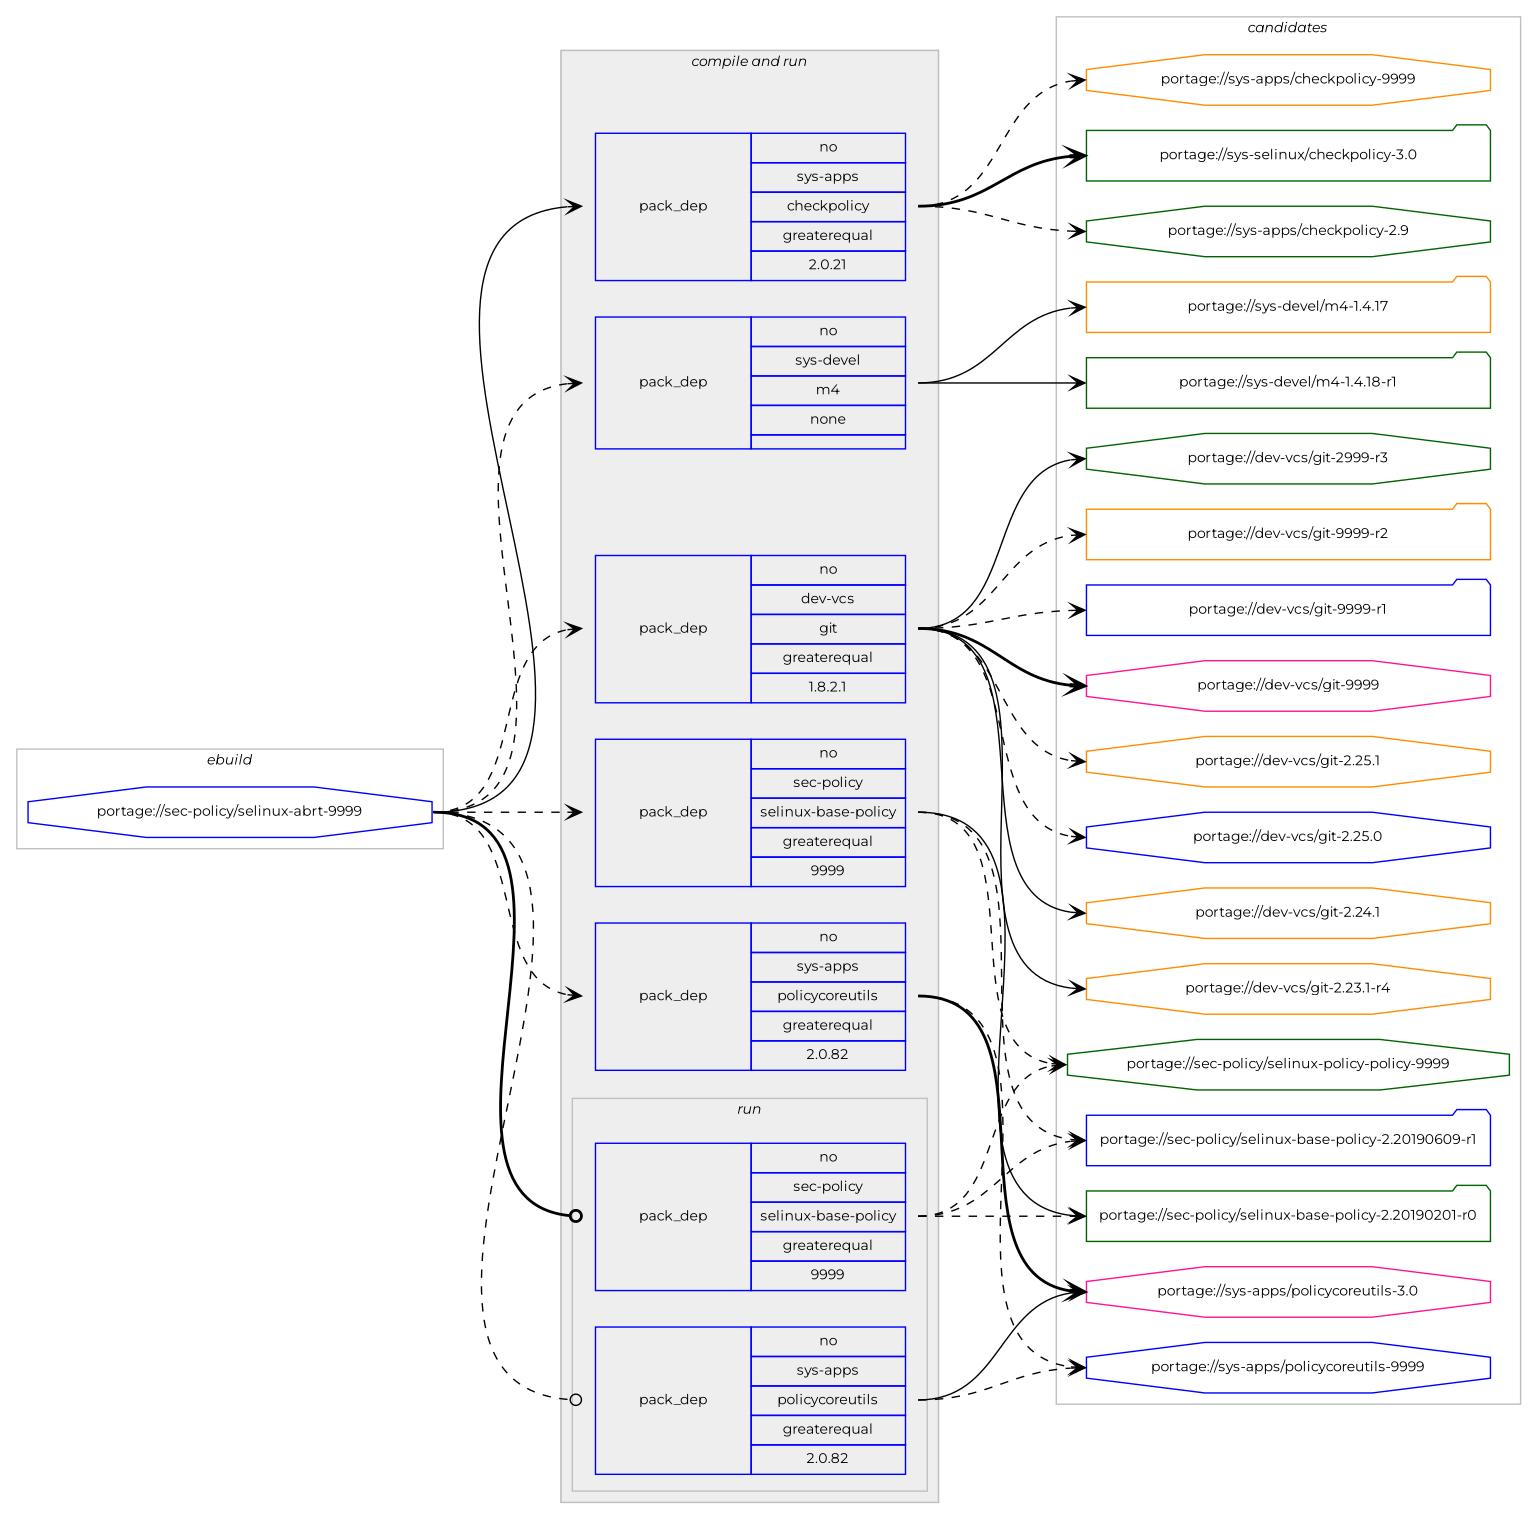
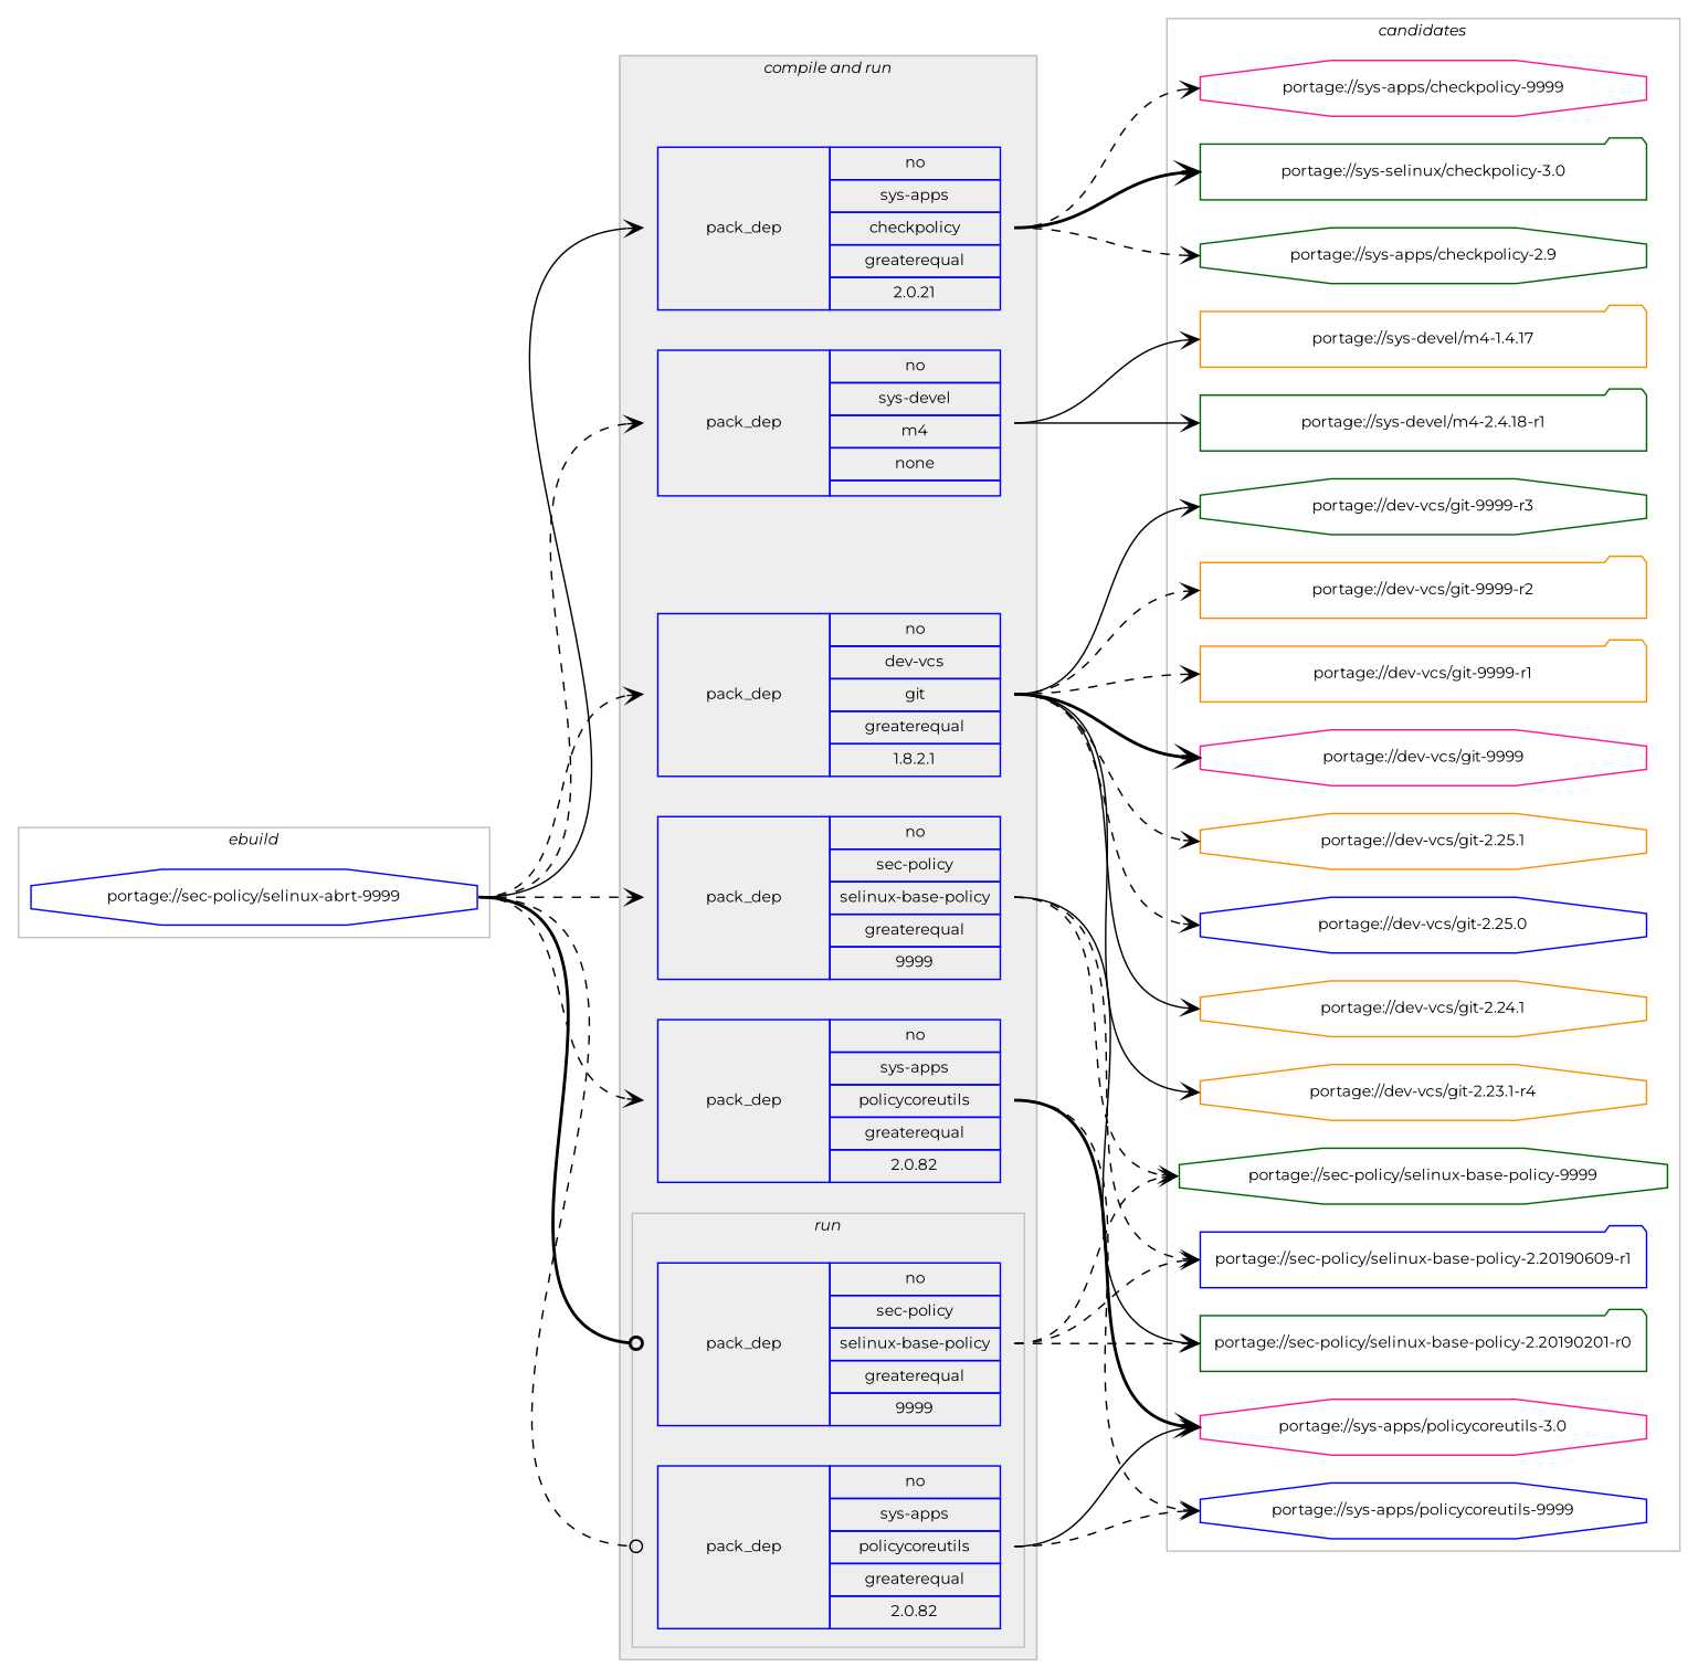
  digraph {
    compound=true
    concentrate=true
    fontname=Montserrat
    fontsize=10
    newrank=true
    rankdir=LR
    ranksep=1.5
    node [color=blue fontname=Montserrat fontsize=10 shape=octagon]
    edge [arrowhead=vee fontname=Montserrat headport=w style=dashed tailport=e weight=100]
    n1 [label="portage://sec-policy/selinux-abrt-9999" width=4]
    n2 [label=<<TABLE BORDER="0" CELLBORDER="1" CELLSPACING="0" CELLPADDING="4" WIDTH="220"><TR><TD ROWSPAN="6" CELLPADDING="30">pack_dep</TD></TR><TR><TD WIDTH="110">no</TD></TR><TR><TD>dev-vcs</TD></TR><TR><TD>git</TD></TR><TR><TD>greaterequal</TD></TR><TR><TD>1.8.2.1</TD></TR></TABLE>> shape=none]
    n3 [label=<<TABLE BORDER="0" CELLBORDER="1" CELLSPACING="0" CELLPADDING="4" WIDTH="220"><TR><TD ROWSPAN="6" CELLPADDING="30">pack_dep</TD></TR><TR><TD WIDTH="110">no</TD></TR><TR><TD>sec-policy</TD></TR><TR><TD>selinux-base-policy</TD></TR><TR><TD>greaterequal</TD></TR><TR><TD>9999</TD></TR></TABLE>> shape=none]
    n4 [label=<<TABLE BORDER="0" CELLBORDER="1" CELLSPACING="0" CELLPADDING="4" WIDTH="220"><TR><TD ROWSPAN="6" CELLPADDING="30">pack_dep</TD></TR><TR><TD WIDTH="110">no</TD></TR><TR><TD>sys-apps</TD></TR><TR><TD>checkpolicy</TD></TR><TR><TD>greaterequal</TD></TR><TR><TD>2.0.21</TD></TR></TABLE>> shape=none]
    n5 [label=<<TABLE BORDER="0" CELLBORDER="1" CELLSPACING="0" CELLPADDING="4" WIDTH="220"><TR><TD ROWSPAN="6" CELLPADDING="30">pack_dep</TD></TR><TR><TD WIDTH="110">no</TD></TR><TR><TD>sys-apps</TD></TR><TR><TD>policycoreutils</TD></TR><TR><TD>greaterequal</TD></TR><TR><TD>2.0.82</TD></TR></TABLE>> shape=none]
    n6 [label=<<TABLE BORDER="0" CELLBORDER="1" CELLSPACING="0" CELLPADDING="4" WIDTH="220"><TR><TD ROWSPAN="6" CELLPADDING="30">pack_dep</TD></TR><TR><TD WIDTH="110">no</TD></TR><TR><TD>sys-devel</TD></TR><TR><TD>m4</TD></TR><TR><TD>none</TD></TR><TR><TD></TD></TR></TABLE>> shape=none]
    n7 [label=<<TABLE BORDER="0" CELLBORDER="1" CELLSPACING="0" CELLPADDING="4" WIDTH="220"><TR><TD ROWSPAN="6" CELLPADDING="30">pack_dep</TD></TR><TR><TD WIDTH="110">no</TD></TR><TR><TD>sec-policy</TD></TR><TR><TD>selinux-base-policy</TD></TR><TR><TD>greaterequal</TD></TR><TR><TD>9999</TD></TR></TABLE>> shape=none]
    n8 [label=<<TABLE BORDER="0" CELLBORDER="1" CELLSPACING="0" CELLPADDING="4" WIDTH="220"><TR><TD ROWSPAN="6" CELLPADDING="30">pack_dep</TD></TR><TR><TD WIDTH="110">no</TD></TR><TR><TD>sys-apps</TD></TR><TR><TD>policycoreutils</TD></TR><TR><TD>greaterequal</TD></TR><TR><TD>2.0.82</TD></TR></TABLE>> shape=none]
-   n9 [color=darkgreen label="portage://dev-vcs/git-2999-r3" width=4]
+   n9 [color=darkgreen label="portage://dev-vcs/git-9999-r3" width=4]
    n10 [color=darkorange label="portage://dev-vcs/git-9999-r2" shape=folder width=4]
-   n11 [label="portage://dev-vcs/git-9999-r1" shape=folder width=4]
+   n11 [color=darkorange label="portage://dev-vcs/git-9999-r1" shape=folder width=4]
    n12 [color=deeppink label="portage://dev-vcs/git-9999" width=4]
    n13 [color=darkorange label="portage://dev-vcs/git-2.25.1" width=4]
    n14 [label="portage://dev-vcs/git-2.25.0" width=4]
    n15 [color=darkorange label="portage://dev-vcs/git-2.24.1" width=4]
    n16 [color=darkorange label="portage://dev-vcs/git-2.23.1-r4" width=4]
-   n17 [color=darkgreen label="portage://sec-policy/selinux-policy-policy-9999" width=4]
+   n17 [color=darkgreen label="portage://sec-policy/selinux-base-policy-9999" width=4]
    n18 [label="portage://sec-policy/selinux-base-policy-2.20190609-r1" shape=folder width=4]
    n19 [color=darkgreen label="portage://sec-policy/selinux-base-policy-2.20190201-r0" shape=folder width=4]
-   n20 [color=darkorange label="portage://sys-apps/checkpolicy-9999" width=4]
+   n20 [color=deeppink label="portage://sys-apps/checkpolicy-9999" width=4]
    n21 [color=darkgreen label="portage://sys-selinux/checkpolicy-3.0" shape=folder width=4]
    n22 [color=darkgreen label="portage://sys-apps/checkpolicy-2.9" width=4]
    n23 [label="portage://sys-apps/policycoreutils-9999" width=4]
    n24 [color=deeppink label="portage://sys-apps/policycoreutils-3.0" width=4]
-   n25 [color=darkgreen label="portage://sys-devel/m4-1.4.18-r1" shape=folder width=4]
+   n25 [color=darkgreen label="portage://sys-devel/m4-2.4.18-r1" shape=folder width=4]
    n26 [color=darkorange label="portage://sys-devel/m4-1.4.17" shape=folder width=4]
    subgraph cluster_1 {
      color=gray
      label=<<i>ebuild</i>>
      rank=same
      n1
    }
    subgraph cluster_2 {
      color=gray
      label=<<i>dependencies</i>>
      subgraph cluster_3 {
        color=gray
        fillcolor="#eeeeee"
        label=<<i>compile</i>>
        style=filled
        subgraph sub_4 {
          color=gray
          fillcolor="#eeeeee"
          label=<<i>compile</i>>
          style=filled
          n2
        }
        subgraph sub_5 {
          color=gray
          fillcolor="#eeeeee"
          label=<<i>compile</i>>
          style=filled
          n3
        }
        subgraph sub_6 {
          color=gray
          fillcolor="#eeeeee"
          label=<<i>compile</i>>
          style=filled
          n4
        }
        subgraph sub_7 {
          color=gray
          fillcolor="#eeeeee"
          label=<<i>compile</i>>
          style=filled
          n5
        }
        subgraph sub_8 {
          color=gray
          fillcolor="#eeeeee"
          label=<<i>compile</i>>
          style=filled
          n6
        }
      }
      subgraph cluster_9 {
        color=gray
        fillcolor="#eeeeee"
        label=<<i>compile and run</i>>
        style=filled
      }
      subgraph cluster_10 {
        color=gray
        fillcolor="#eeeeee"
        label=<<i>run</i>>
        style=filled
        subgraph sub_11 {
          color=gray
          fillcolor="#eeeeee"
          label=<<i>run</i>>
          style=filled
          n7
        }
        subgraph sub_12 {
          color=gray
          fillcolor="#eeeeee"
          label=<<i>run</i>>
          style=filled
          n8
        }
      }
    }
    subgraph cluster_13 {
      color=gray
      label=<<i>candidates</i>>
      rank=same
      subgraph sub_14 {
        color=black
        label=<<i>candidates</i>>
        nodesep=1
        rank=same
        n9
        n10
        n11
        n12
        n13
        n14
        n15
        n16
      }
      subgraph sub_15 {
        color=black
        label=<<i>candidates</i>>
        nodesep=1
        rank=same
        n17
        n18
        n19
      }
      subgraph sub_16 {
        color=black
        label=<<i>candidates</i>>
        nodesep=1
        rank=same
        n20
        n21
        n22
      }
      subgraph sub_17 {
        color=black
        label=<<i>candidates</i>>
        nodesep=1
        rank=same
        n23
        n24
      }
      subgraph sub_18 {
        color=black
        label=<<i>candidates</i>>
        nodesep=1
        rank=same
        n25
        n26
      }
      subgraph sub_19 {
        color=black
        label=<<i>candidates</i>>
        nodesep=1
        rank=same
        n17
        n18
        n19
      }
      subgraph sub_20 {
        color=black
        label=<<i>candidates</i>>
        nodesep=1
        rank=same
        n23
        n24
      }
    }
    n1 -> n2 [weight=20]
    n1 -> n3 [weight=20]
    n1 -> n4 [style=solid weight=20]
    n1 -> n5 [weight=20]
    n1 -> n6 [weight=20]
    n1 -> n7 [arrowhead=odot style=bold weight=20]
    n1 -> n8 [arrowhead=odot weight=20]
    n2 -> n9 [style=solid]
    n2 -> n10
    n2 -> n11
    n2 -> n12 [style=bold]
    n2 -> n13
    n2 -> n14
    n2 -> n15 [style=solid]
    n2 -> n16 [style=solid]
    n3 -> n17
    n3 -> n18
    n3 -> n19 [style=solid]
    n4 -> n20
    n4 -> n21 [style=bold]
    n4 -> n22
    n5 -> n23
    n5 -> n24 [style=bold]
    n6 -> n25 [style=solid]
    n6 -> n26 [style=solid]
    n7 -> n17
    n7 -> n18
    n7 -> n19
    n8 -> n23
    n8 -> n24 [style=solid]
  }
